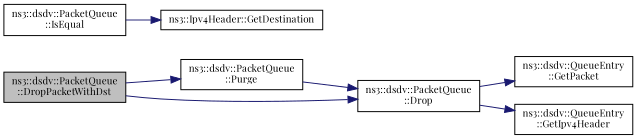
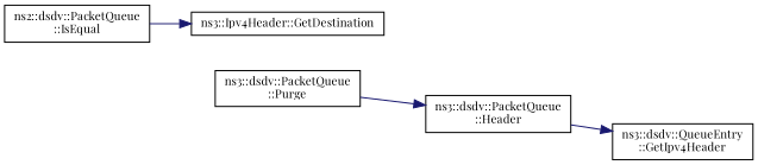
  digraph {
    fontname="Playfair Display"
    rankdir=LR
    node [color=black fillcolor=white fontname="Playfair Display" fontsize=10 shape=record style=filled]
    edge [color=midnightblue fontname="Playfair Display" fontsize=10 labelfontname=Helvetica labelfontsize=10 style=solid]
-   n1 [fillcolor=grey75 fontcolor=black height=0.2 label="ns3::dsdv::PacketQueue\l::DropPacketWithDst" width=0.4]
    n2 [height=0.2 label="ns3::dsdv::PacketQueue\l::Purge" width=0.4]
-   n3 [height=0.2 label="ns3::dsdv::PacketQueue\l::Drop" width=0.4]
-   n4 [height=0.2 label="ns3::dsdv::QueueEntry\l::GetPacket" width=0.4]
+   n3 [height=0.2 label="ns3::dsdv::PacketQueue\l::Header" width=0.4]
    n5 [height=0.2 label="ns3::dsdv::QueueEntry\l::GetIpv4Header" width=0.4]
-   n6 [height=0.2 label="ns3::dsdv::PacketQueue\l::IsEqual" width=0.4]
+   n6 [height=0.2 label="ns2::dsdv::PacketQueue\l::IsEqual" width=0.4]
    n7 [height=0.2 label="ns3::Ipv4Header::GetDestination" width=0.4]
-   n1 -> n2
-   n1 -> n3
    n2 -> n3
-   n3 -> n4
    n3 -> n5
    n6 -> n7
  }
